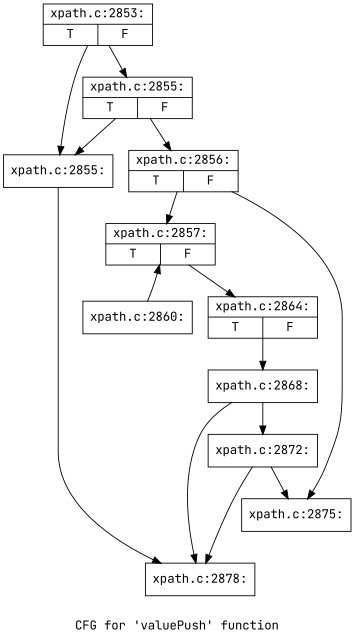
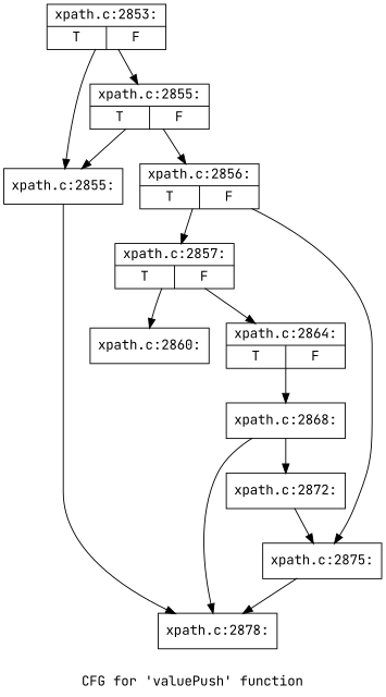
  digraph {
    fontname="JetBrains Mono"
    label="CFG for 'valuePush' function"
    node [fontname="JetBrains Mono" shape=record]
    edge [fontname="JetBrains Mono"]
    n1 [label="{xpath.c:2853:|{<s0>T|<s1>F}}"]
    n2 [label="{xpath.c:2855:}"]
    n3 [label="{xpath.c:2855:|{<s0>T|<s1>F}}"]
    n4 [label="{xpath.c:2878:}"]
    n5 [label="{xpath.c:2856:|{<s0>T|<s1>F}}"]
    n6 [label="{xpath.c:2857:|{<s0>T|<s1>F}}"]
    n7 [label="{xpath.c:2875:}"]
    n8 [label="{xpath.c:2860:}"]
    n9 [label="{xpath.c:2864:|{<s0>T|<s1>F}}"]
    n10 [label="{xpath.c:2868:}"]
    n11 [label="{xpath.c:2872:}"]
    n1 -> n2
    n1 -> n3
    n2 -> n4
    n3 -> n2
    n3 -> n5
    n5 -> n6
    n5 -> n7
-   n8 -> n6
+   n6 -> n8
    n6 -> n9
-   n11 -> n4
+   n7 -> n4
    n9 -> n10
    n10 -> n4
    n10 -> n11
    n11 -> n7
  }
